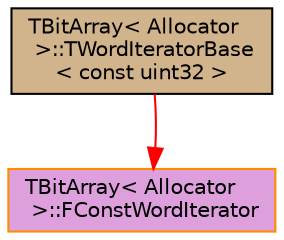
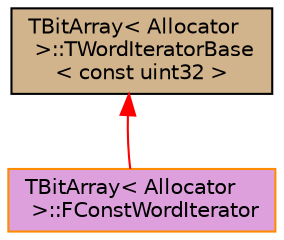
  digraph {
    rankdir=TB
    node [fontname=Helvetica fontsize=10 shape=box style=filled]
    n1 [color=black fillcolor=tan height=0.2 label="TBitArray\< Allocator\l \>::TWordIteratorBase\l\< const uint32 \>" width=0.4]
    n2 [color=darkorange fillcolor=plum height=0.2 label="TBitArray\< Allocator\l \>::FConstWordIterator" width=0.4]
-   n2 -> n1 [color=red dir=back fontname=Helvetica fontsize=10 labelfontname=Helvetica labelfontsize=10 style=solid]
+   n1 -> n2 [color=red dir=back fontname=Helvetica fontsize=10 labelfontname=Helvetica labelfontsize=10 style=solid]
  }
